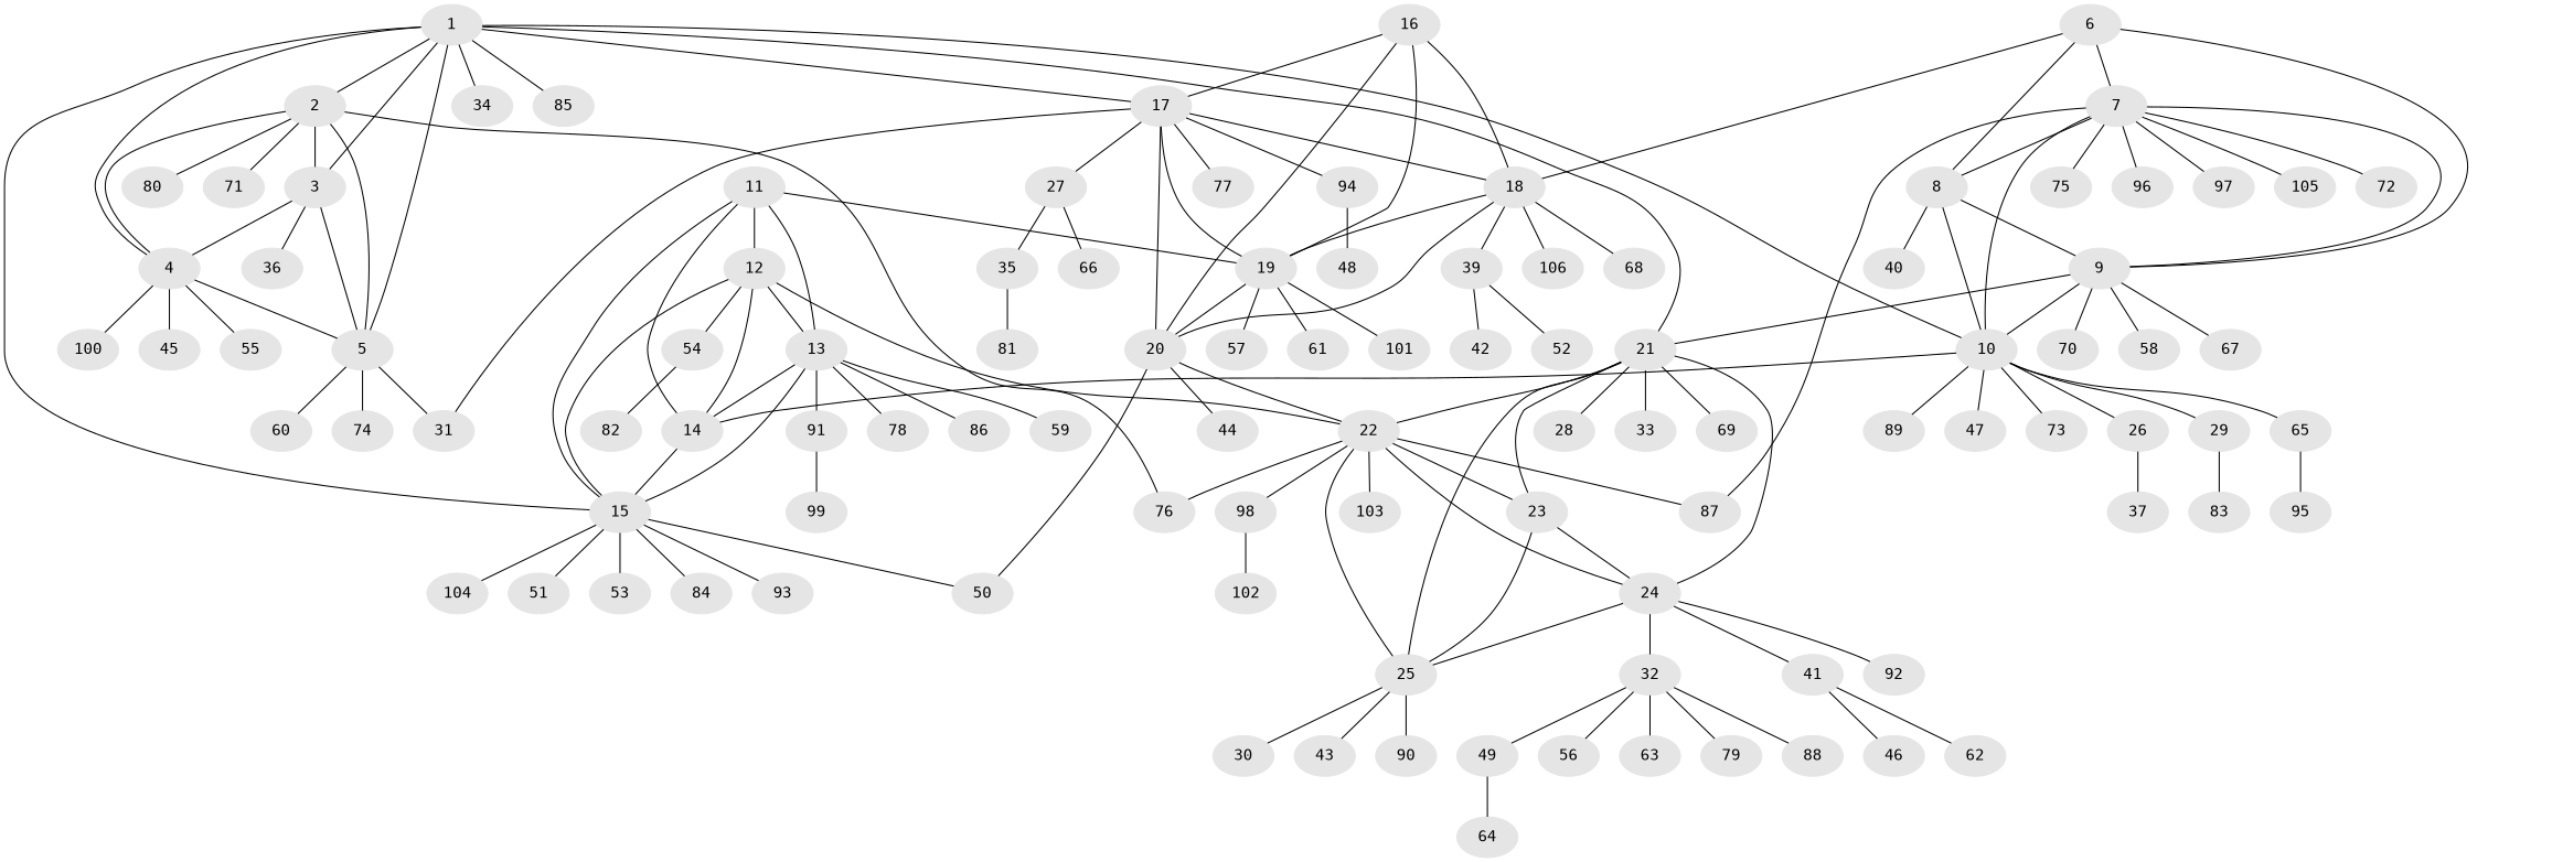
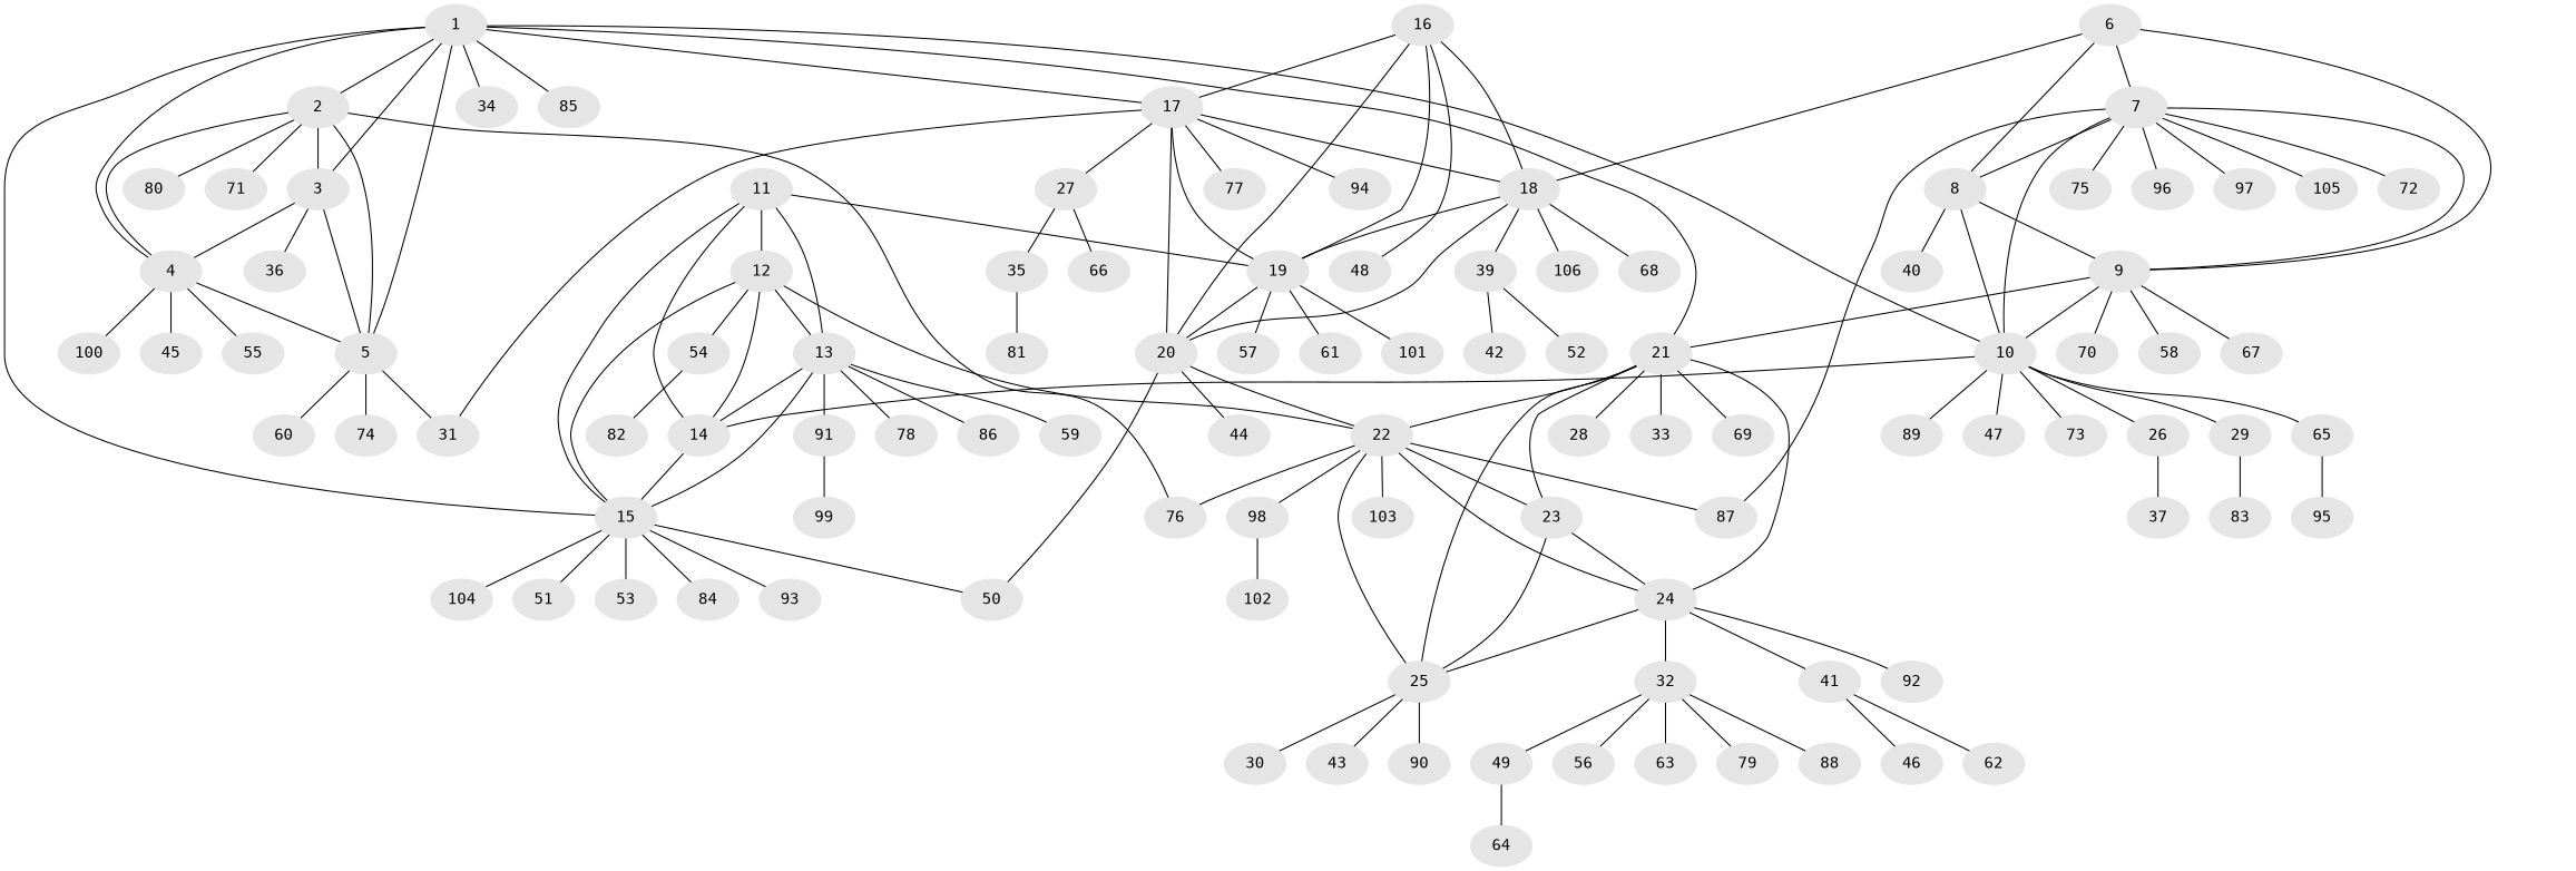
  graph {
    fontname="DejaVu Sans Mono"
    node [color=gray90 fontname="DejaVu Sans Mono" style=filled]
    edge [fontname="DejaVu Sans Mono"]
    1
    2
    3
    4
    5
    10
    15
    17
    21
    34
    85
    71
    76
    80
    36
    45
    55
    100
    31
    60
    74
    14
    26
    29
    47
    65
    73
    89
    50
    51
    53
    84
    93
    104
    18
    19
    20
    27
    77
    94
    22
    23
    24
    25
    28
    33
    69
    6
    7
    8
    9
    72
    75
    87
    96
    97
    105
    40
    58
    67
    70
    39
    68
    106
    37
    83
    95
    11
    12
    13
    54
    59
    78
    86
    91
    57
    61
    101
    98
    103
    82
    99
    16
    48
    44
    35
    66
    42
    52
    32
    41
    92
    30
    43
    90
    102
    49
    56
    63
    79
    88
    46
    62
    81
    64
    1 -- 2
    1 -- 3
    1 -- 4
    1 -- 5
    1 -- 10
    1 -- 15
    1 -- 17
    1 -- 21
    1 -- 34
    1 -- 85
    2 -- 3
    2 -- 4
    2 -- 5
    2 -- 71
    2 -- 76
    2 -- 80
    3 -- 4
    3 -- 5
    3 -- 36
    4 -- 5
    4 -- 45
    4 -- 55
    4 -- 100
    5 -- 31
    5 -- 60
    5 -- 74
    10 -- 14
    10 -- 26
    10 -- 29
    10 -- 47
    10 -- 65
    10 -- 73
    10 -- 89
    15 -- 50
    15 -- 51
    15 -- 53
    15 -- 84
    15 -- 93
    15 -- 104
    17 -- 31
    17 -- 18
    17 -- 19
    17 -- 20
    17 -- 27
    17 -- 77
    17 -- 94
    21 -- 22
    21 -- 23
    21 -- 24
    21 -- 25
    21 -- 28
    21 -- 33
    21 -- 69
    14 -- 15
    26 -- 37
    29 -- 83
    65 -- 95
    18 -- 19
    18 -- 20
    18 -- 39
    18 -- 68
    18 -- 106
    19 -- 20
    19 -- 57
    19 -- 61
    19 -- 101
    20 -- 50
    20 -- 22
    20 -- 44
    27 -- 35
    27 -- 66
    22 -- 76
    22 -- 23
    22 -- 24
    22 -- 25
    22 -- 87
    22 -- 98
    22 -- 103
    23 -- 24
    23 -- 25
    24 -- 25
    24 -- 32
    24 -- 41
    24 -- 92
    25 -- 30
    25 -- 43
    25 -- 90
    6 -- 18
    6 -- 7
    6 -- 8
    6 -- 9
    7 -- 10
    7 -- 8
    7 -- 9
    7 -- 72
    7 -- 75
    7 -- 87
    7 -- 96
    7 -- 97
    7 -- 105
    8 -- 10
    8 -- 9
    8 -- 40
    9 -- 10
    9 -- 21
    9 -- 58
    9 -- 67
    9 -- 70
    39 -- 42
    39 -- 52
    11 -- 15
    11 -- 14
    11 -- 19
    11 -- 12
    11 -- 13
    12 -- 15
    12 -- 14
    12 -- 22
    12 -- 13
    12 -- 54
    13 -- 15
    13 -- 14
    13 -- 59
    13 -- 78
    13 -- 86
    13 -- 91
    54 -- 82
    91 -- 99
    98 -- 102
    16 -- 17
    16 -- 18
    16 -- 19
    16 -- 20
-   94 -- 48
+   16 -- 48
    35 -- 81
    32 -- 49
    32 -- 56
    32 -- 63
    32 -- 79
    32 -- 88
    41 -- 46
    41 -- 62
    49 -- 64
  }
